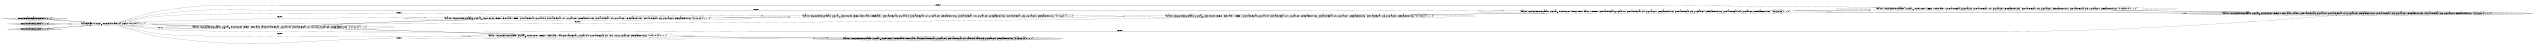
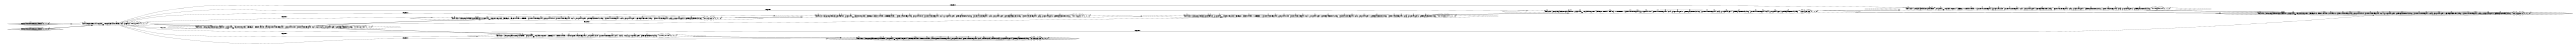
  digraph {
    rankdir=LR
    node [fillcolor=white shape=ellipse style=filled]
    edge [style=bold]
    n1 [label="{final List<SQLCompletionProposalBase> proposals = request.request(\"SELECT t.| FROM Table1 t\")Assert.assertEquals(3,proposals.size())Assert.assertEquals(\"Col1\",proposals.get(0).getReplacementString())Assert.assertEquals(\"Col2\",proposals.get(1).getReplacementString())Assert.assertEquals(\"Col3\",proposals.get(2).getReplacementString())}@@@59@@@['0', '1', '0']"]
    n2 [fillcolor=lightgray label="{final List<SQLCompletionProposalBase> proposals = request.request(\"SELECT t2.| FROM Table1 t, Table2 t2\")Assert.assertEquals(3,proposals.size())Assert.assertEquals(\"Col4\",proposals.get(0).getReplacementString())Assert.assertEquals(\"Col5\",proposals.get(1).getReplacementString())Assert.assertEquals(\"Col6\",proposals.get(2).getReplacementString())}@@@66@@@['1', '1', '0']"]
-   n3 [fillcolor=lightgray label="testColumnNamesExpandCompletion['0', '0', '1']" shape=diamond]
    n4 [label="final RequestResult request = RequestBuilder.tables(null).prepare()@@@3@@@['1', '1', '1']"]
    n5 [label="{final List<SQLCompletionProposalBase> proposals = request.request(\"SELECT *| FROM Table1\",false)Assert.assertEquals(1,proposals.size())Assert.assertEquals(\"Col1, Col2, Col3\",proposals.get(0).getReplacementString())}@@@12@@@['1', '1', '1']"]
    n6 [label="{final List<SQLCompletionProposalBase> proposals = request.request(\"SELECT t.*| FROM Table1 t\",false)Assert.assertEquals(1,proposals.size())Assert.assertEquals(\"Col1, t.Col2, t.Col3\",proposals.get(0).getReplacementString())}@@@17@@@['0', '0', '1']"]
    n7 [label="{final List<SQLCompletionProposalBase> proposals = request.request(\"SELECT * FROM Table1 WHERE |\")Assert.assertEquals(3,proposals.size())Assert.assertEquals(\"Col1\",proposals.get(0).getReplacementString())Assert.assertEquals(\"Col2\",proposals.get(1).getReplacementString())Assert.assertEquals(\"Col3\",proposals.get(2).getReplacementString())}@@@31@@@['1', '1', '0']"]
    n8 [label="{final List<SQLCompletionProposalBase> proposals = request.request(\"SELECT * FROM Table1 t WHERE t.|\")Assert.assertEquals(3,proposals.size())Assert.assertEquals(\"Col1\",proposals.get(0).getReplacementString())Assert.assertEquals(\"Col2\",proposals.get(1).getReplacementString())Assert.assertEquals(\"Col3\",proposals.get(2).getReplacementString())}@@@45@@@['1', '1', '0']"]
    n9 [label="{final List<SQLCompletionProposalBase> proposals = request.request(\"SELECT * FROM \"Table 3\" t WHERE t.|\")Assert.assertEquals(3,proposals.size())Assert.assertEquals(\"Col7\",proposals.get(0).getReplacementString())Assert.assertEquals(\"Col8\",proposals.get(1).getReplacementString())Assert.assertEquals(\"Col9\",proposals.get(2).getReplacementString())}@@@52@@@['1', '1', '0']"]
    n10 [fillcolor=lightgray label="testColumnNamesCompletion['0', '1', '0']" shape=diamond]
    n11 [fillcolor=lightgray label="{final List<SQLCompletionProposalBase> proposals = request.request(\"SELECT Table1.*| FROM Table1\",false)Assert.assertEquals(1,proposals.size())Assert.assertEquals(\"Col1, Table1.Col2, Table1.Col3\",proposals.get(0).getReplacementString())}@@@22@@@['0', '0', '1']"]
    n12 [label="{final List<SQLCompletionProposalBase> proposals = request.request(\"SELECT * FROM Table1 WHERE Table1.|\")Assert.assertEquals(3,proposals.size())Assert.assertEquals(\"Col1\",proposals.get(0).getReplacementString())Assert.assertEquals(\"Col2\",proposals.get(1).getReplacementString())Assert.assertEquals(\"Col3\",proposals.get(2).getReplacementString())}@@@38@@@['1', '1', '0']"]
    n13 [fillcolor=lightgray label="testColumnNamesCompletion['1', '0', '0']" shape=diamond]
    n1 -> n2
-   n3 -> n4
    n4 -> n1 [label=request style=solid]
    n4 -> n2 [label=request style=solid]
    n4 -> n5 [label=request style=solid]
    n4 -> n5
    n4 -> n6 [label=request style=solid]
    n4 -> n7 [label=request style=solid]
    n4 -> n8 [label=request style=solid]
    n4 -> n9 [label=request style=solid]
    n4 -> n11 [label=request style=solid]
    n4 -> n12 [label=request style=solid]
    n5 -> n6
    n5 -> n7
    n6 -> n11
    n7 -> n12
    n8 -> n9
    n9 -> n1
    n9 -> n2
    n10 -> n4
    n12 -> n8
    n13 -> n4
  }
